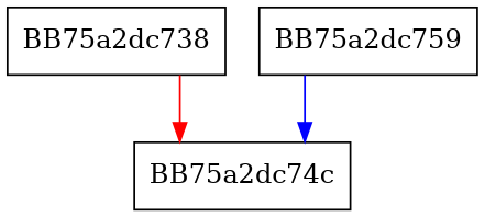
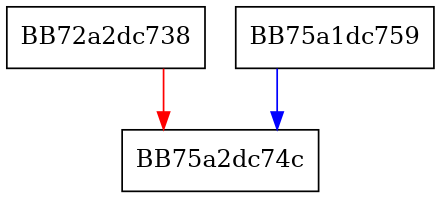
  digraph {
    splines=ortho
    node [shape=box]
-   BB75a2dc738
+   BB75a2dc738 [label=BB72a2dc738]
    BB75a2dc74c
-   BB75a2dc759
+   BB75a2dc759 [label=BB75a1dc759]
    BB75a2dc738 -> BB75a2dc74c [color=red]
    BB75a2dc759 -> BB75a2dc74c [color=blue]
  }
